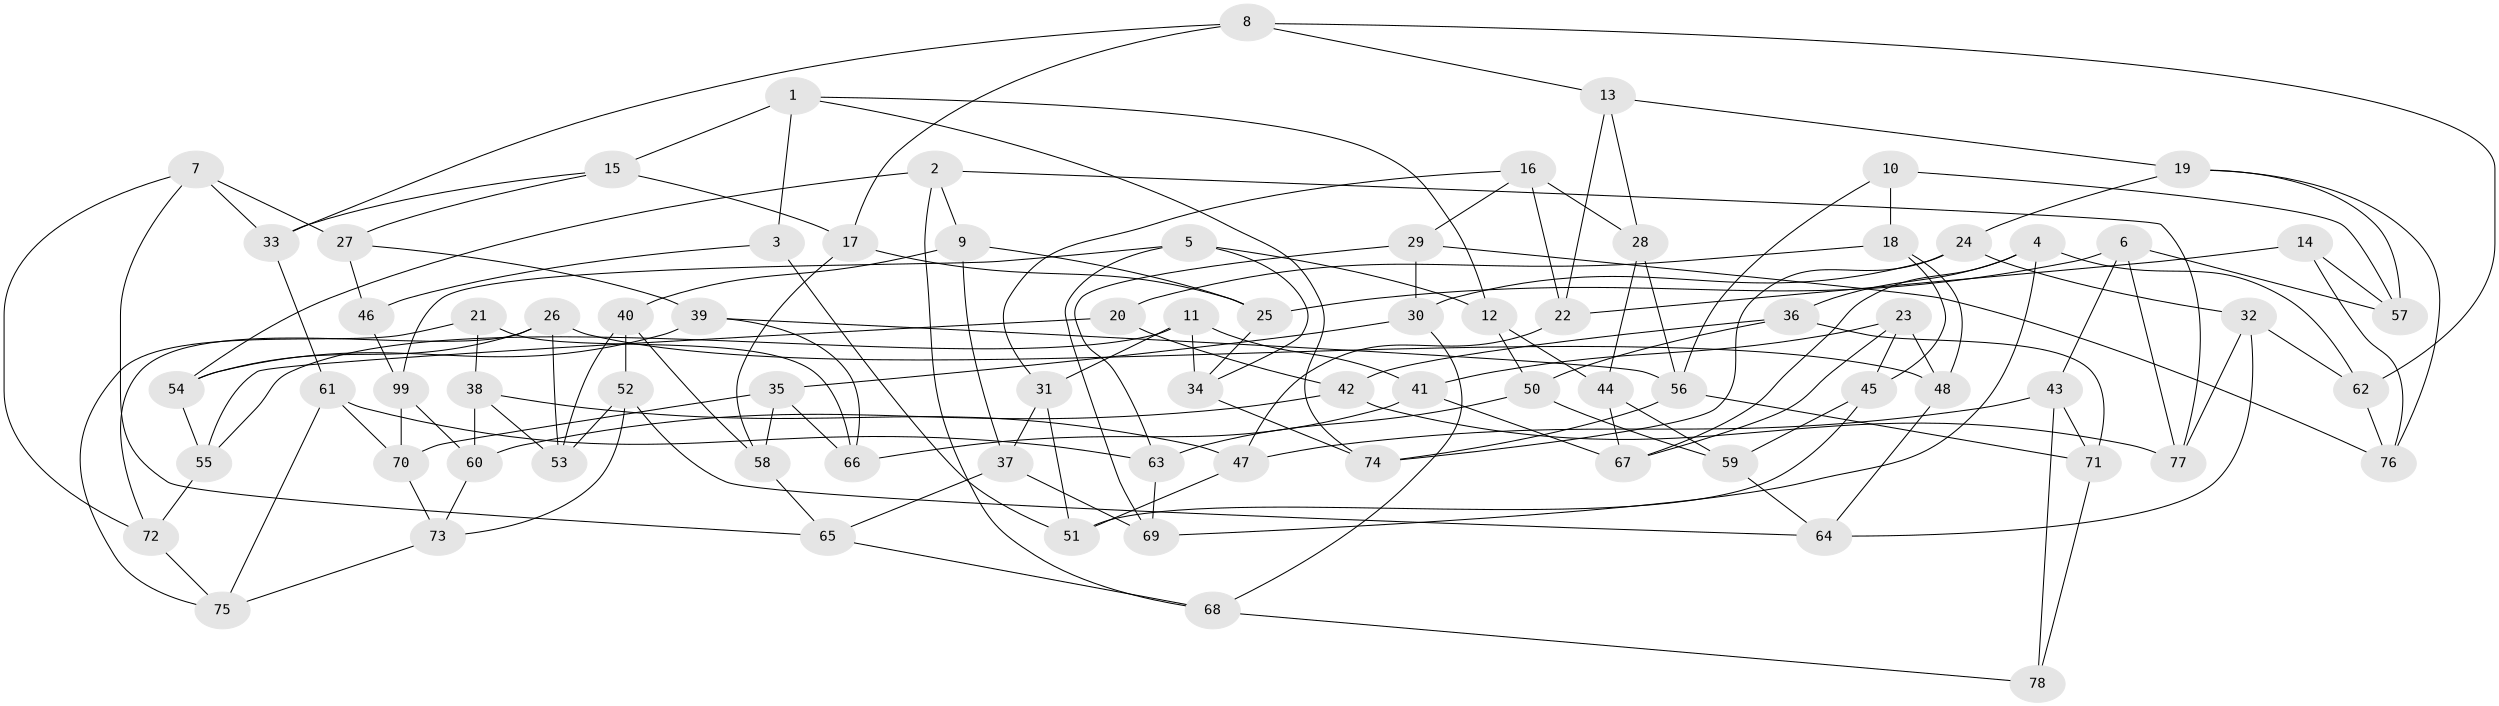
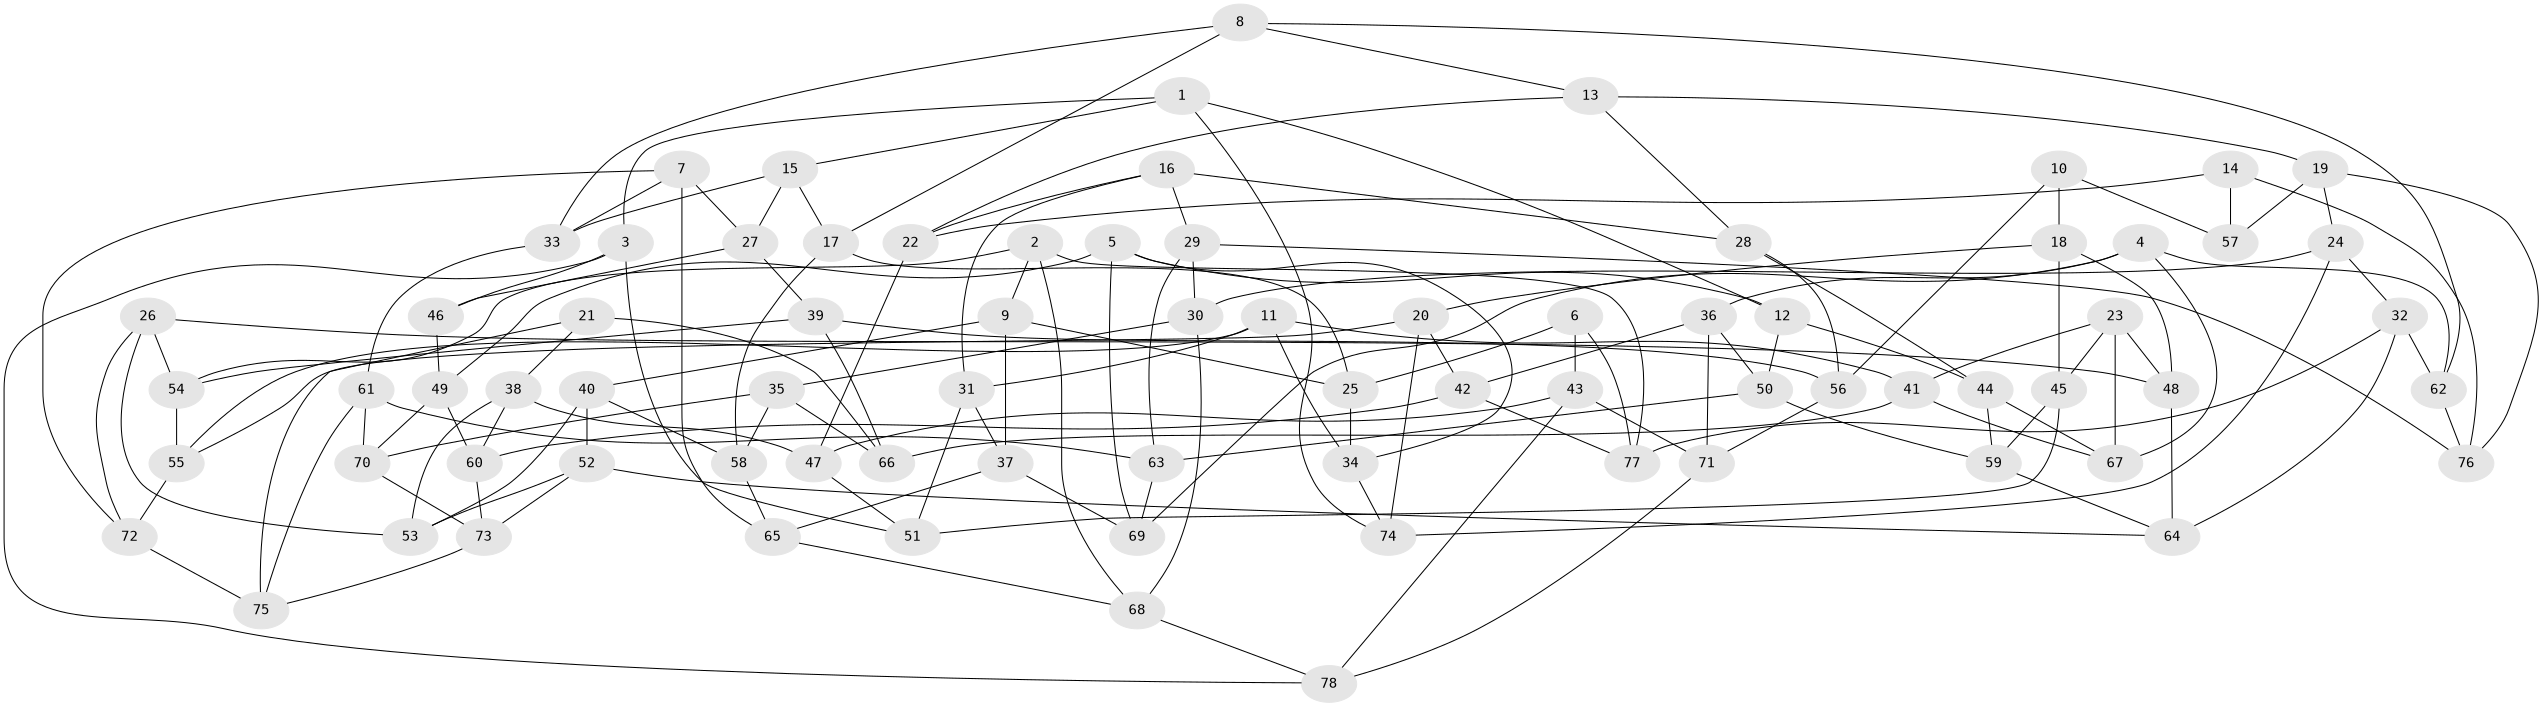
  graph {
    fontname="DejaVu Sans Mono"
    node [color=gray90 fontname="DejaVu Sans Mono" style=filled]
    edge [fontname="DejaVu Sans Mono"]
    1
    3
    12
    15
    74
    46
    51
    78
    44
    50
    27
    33
    17
    2
    9
    54
    68
    77
    25
    37
    40
    55
-   49 [label=99]
+   49
    4
    36
    62
    67
    69
    42
    71
    76
    5
    34
    70
    60
    6
    43
    57
    47
    7
    65
    72
    39
    61
    75
    8
    13
    19
    22
    28
    58
    53
    52
    10
    18
    56
    20
    45
    48
    21
    38
    66
    11
    31
    41
    59
    63
    24
    14
    16
    29
    30
    64
    32
    23
    35
    26
    73
    1 -- 3
    1 -- 12
    1 -- 15
    1 -- 74
    3 -- 46
    3 -- 51
+   3 -- 78
    12 -- 44
    12 -- 50
    15 -- 27
    15 -- 33
    15 -- 17
    46 -- 49
    44 -- 67
    44 -- 59
    50 -- 59
    50 -- 63
    27 -- 46
    27 -- 39
    33 -- 61
    17 -- 25
    17 -- 58
    2 -- 9
    2 -- 54
    2 -- 68
    2 -- 77
    9 -- 25
    9 -- 37
    9 -- 40
    54 -- 55
    68 -- 78
    25 -- 34
    37 -- 69
    37 -- 65
    40 -- 58
    40 -- 53
    40 -- 52
    55 -- 72
    49 -- 70
    49 -- 60
    4 -- 36
    4 -- 62
    4 -- 67
    4 -- 69
    36 -- 50
    36 -- 42
    36 -- 71
    62 -- 76
    42 -- 77
    42 -- 60
    71 -- 78
    5 -- 12
    5 -- 49
    5 -- 69
    5 -- 34
    34 -- 74
    70 -- 73
    60 -- 73
    6 -- 77
    6 -- 25
    6 -- 43
-   6 -- 57
    43 -- 78
    43 -- 71
    43 -- 47
    47 -- 51
    7 -- 27
    7 -- 33
    7 -- 65
    7 -- 72
    65 -- 68
    72 -- 75
    39 -- 54
    39 -- 56
    39 -- 66
    61 -- 70
    61 -- 75
    61 -- 63
    8 -- 33
    8 -- 17
    8 -- 62
    8 -- 13
    13 -- 19
    13 -- 22
    13 -- 28
    19 -- 76
    19 -- 57
    19 -- 24
    22 -- 47
    28 -- 44
    28 -- 56
    58 -- 65
    52 -- 53
    52 -- 64
    52 -- 73
    10 -- 57
    10 -- 18
    10 -- 56
    18 -- 20
    18 -- 45
    18 -- 48
    56 -- 71
-   56 -- 74
+   20 -- 74
    20 -- 55
    20 -- 42
    45 -- 51
    45 -- 59
    48 -- 64
    21 -- 75
    21 -- 38
    21 -- 66
    38 -- 60
    38 -- 47
    38 -- 53
    11 -- 55
    11 -- 34
    11 -- 31
    11 -- 41
    31 -- 51
    31 -- 37
    41 -- 67
    41 -- 66
    59 -- 64
    63 -- 69
    24 -- 74
    24 -- 30
    24 -- 32
    14 -- 76
    14 -- 57
    14 -- 22
    16 -- 22
    16 -- 28
    16 -- 31
    16 -- 29
    29 -- 76
    29 -- 63
    29 -- 30
    30 -- 68
    30 -- 35
    32 -- 77
    32 -- 62
    32 -- 64
    23 -- 67
    23 -- 45
    23 -- 48
    23 -- 41
    35 -- 70
    35 -- 58
    35 -- 66
    26 -- 54
    26 -- 72
    26 -- 53
    26 -- 48
    73 -- 75
  }
